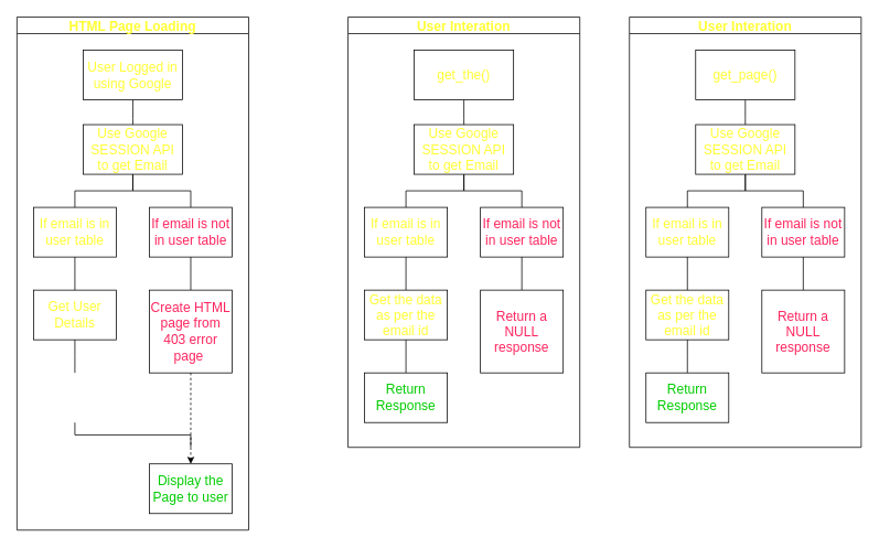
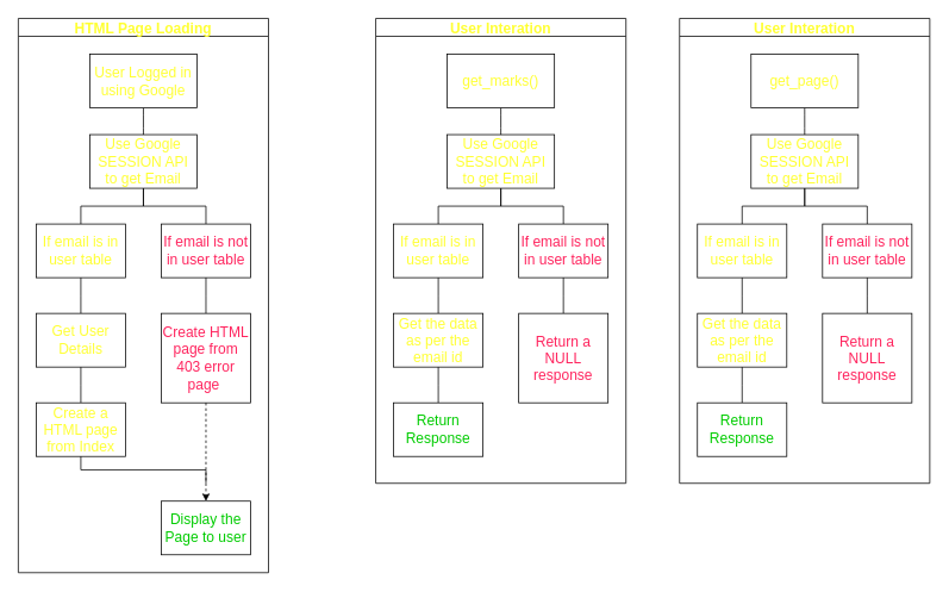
  <mxCell id="0" />
  <mxCell id="1" parent="0" />
  <mxCell id="2" value="HTML Page Loading" style="swimlane;startSize=20;horizontal=1;containerType=tree;newEdgeStyle={&quot;edgeStyle&quot;:&quot;elbowEdgeStyle&quot;,&quot;startArrow&quot;:&quot;none&quot;,&quot;endArrow&quot;:&quot;none&quot;};labelBackgroundColor=none;fontSize=16;fontColor=#FFFF33;" parent="1" vertex="1"><mxGeometry x="20" y="20" width="280" height="620" as="geometry"><mxRectangle x="690" y="240" width="100" height="20" as="alternateBounds" /></mxGeometry></mxCell>
  <mxCell id="3" value="" style="edgeStyle=elbowEdgeStyle;elbow=vertical;startArrow=none;endArrow=none;rounded=0;fontSize=16;fontColor=#FFFF33;" parent="2" edge="1"><mxGeometry relative="1" as="geometry"><mxPoint x="140" y="190" as="sourcePoint" /><mxPoint x="70" y="230" as="targetPoint" /></mxGeometry></mxCell>
  <mxCell id="4" value="" style="edgeStyle=elbowEdgeStyle;elbow=vertical;startArrow=none;endArrow=none;rounded=0;fontSize=16;fontColor=#FFFF33;" parent="2" target="7" edge="1"><mxGeometry relative="1" as="geometry"><mxPoint x="140" y="190" as="sourcePoint" /></mxGeometry></mxCell>
  <mxCell id="5" value="Use Google SESSION API to get Email" style="whiteSpace=wrap;html=1;align=center;treeFolding=1;treeMoving=1;newEdgeStyle={&quot;edgeStyle&quot;:&quot;elbowEdgeStyle&quot;,&quot;startArrow&quot;:&quot;none&quot;,&quot;endArrow&quot;:&quot;none&quot;};labelBackgroundColor=none;fontSize=16;fontColor=#FFFF33;" parent="2" vertex="1"><mxGeometry x="80" y="130" width="120" height="60" as="geometry" /></mxCell>
  <mxCell id="6" value="If email is in user table" style="whiteSpace=wrap;html=1;align=center;verticalAlign=middle;treeFolding=1;treeMoving=1;newEdgeStyle={&quot;edgeStyle&quot;:&quot;elbowEdgeStyle&quot;,&quot;startArrow&quot;:&quot;none&quot;,&quot;endArrow&quot;:&quot;none&quot;};labelBackgroundColor=none;fontSize=16;fontColor=#FFFF33;" parent="2" vertex="1"><mxGeometry x="20" y="230" width="100" height="60" as="geometry" /></mxCell>
  <mxCell id="7" value="If email is not in user table" style="whiteSpace=wrap;html=1;align=center;verticalAlign=middle;treeFolding=1;treeMoving=1;newEdgeStyle={&quot;edgeStyle&quot;:&quot;elbowEdgeStyle&quot;,&quot;startArrow&quot;:&quot;none&quot;,&quot;endArrow&quot;:&quot;none&quot;};labelBackgroundColor=none;fontSize=16;fontColor=#FF245E;" parent="2" vertex="1"><mxGeometry x="160" y="230" width="100" height="60" as="geometry" /></mxCell>
  <mxCell id="8" value="" style="edgeStyle=elbowEdgeStyle;elbow=vertical;startArrow=none;endArrow=none;rounded=0;fontSize=16;fontColor=#FFFF33;" parent="2" edge="1"><mxGeometry relative="1" as="geometry"><mxPoint x="70" y="290" as="sourcePoint" /><mxPoint x="70" y="330" as="targetPoint" /></mxGeometry></mxCell>
  <mxCell id="9" value="Get User Details" style="whiteSpace=wrap;html=1;align=center;verticalAlign=middle;treeFolding=1;treeMoving=1;newEdgeStyle={&quot;edgeStyle&quot;:&quot;elbowEdgeStyle&quot;,&quot;startArrow&quot;:&quot;none&quot;,&quot;endArrow&quot;:&quot;none&quot;};labelBackgroundColor=none;fontSize=16;fontColor=#FFFF33;" parent="2" vertex="1"><mxGeometry x="20" y="330" width="100" height="60" as="geometry" /></mxCell>
  <mxCell id="10" value="" style="edgeStyle=elbowEdgeStyle;elbow=vertical;startArrow=none;endArrow=none;rounded=0;fontSize=16;fontColor=#FFFF33;" parent="2" edge="1"><mxGeometry relative="1" as="geometry"><mxPoint x="70" y="390" as="sourcePoint" /><mxPoint x="70" y="430" as="targetPoint" /></mxGeometry></mxCell>
+ <mxCell id="11" value="Create a HTML page from Index" style="whiteSpace=wrap;html=1;align=center;verticalAlign=middle;treeFolding=1;treeMoving=1;newEdgeStyle={&quot;edgeStyle&quot;:&quot;elbowEdgeStyle&quot;,&quot;startArrow&quot;:&quot;none&quot;,&quot;endArrow&quot;:&quot;none&quot;};labelBackgroundColor=none;fontSize=16;fontColor=#FFFF33;" parent="2" vertex="1"><mxGeometry x="20" y="430" width="100" height="60" as="geometry" /></mxCell>
  <mxCell id="12" value="" style="edgeStyle=elbowEdgeStyle;elbow=vertical;startArrow=none;endArrow=none;rounded=0;fontSize=16;fontColor=#FFFF33;" parent="2" source="7" target="13" edge="1"><mxGeometry relative="1" as="geometry"><mxPoint x="830" y="430.0" as="sourcePoint" /></mxGeometry></mxCell>
  <mxCell id="13" value="Create HTML page from 403 error page&amp;nbsp;" style="whiteSpace=wrap;html=1;align=center;verticalAlign=middle;treeFolding=1;treeMoving=1;newEdgeStyle={&quot;edgeStyle&quot;:&quot;elbowEdgeStyle&quot;,&quot;startArrow&quot;:&quot;none&quot;,&quot;endArrow&quot;:&quot;none&quot;};labelBackgroundColor=none;fontSize=16;fontColor=#FF245E;" parent="2" vertex="1"><mxGeometry x="160" y="330" width="100" height="100" as="geometry" /></mxCell>
  <mxCell id="14" value="" style="edgeStyle=elbowEdgeStyle;elbow=vertical;startArrow=none;endArrow=none;rounded=0;fontSize=16;fontColor=#FFFF33;" parent="2" edge="1"><mxGeometry relative="1" as="geometry"><mxPoint x="70" y="490" as="sourcePoint" /><mxPoint x="210" y="520" as="targetPoint" /></mxGeometry></mxCell>
  <mxCell id="15" value="Display the Page to user" style="whiteSpace=wrap;html=1;align=center;verticalAlign=middle;treeFolding=1;treeMoving=1;newEdgeStyle={&quot;edgeStyle&quot;:&quot;elbowEdgeStyle&quot;,&quot;startArrow&quot;:&quot;none&quot;,&quot;endArrow&quot;:&quot;none&quot;};labelBackgroundColor=none;fontSize=16;fontColor=#00CC00;" parent="2" vertex="1"><mxGeometry x="160" y="540" width="100" height="60" as="geometry" /></mxCell>
  <mxCell id="16" value="" style="edgeStyle=elbowEdgeStyle;elbow=vertical;endArrow=classic;html=1;fontSize=16;fontColor=#FFFF33;exitX=0.5;exitY=1;exitDx=0;exitDy=0;entryX=0.5;entryY=0;entryDx=0;entryDy=0;dashed=1;" parent="2" source="13" target="15" edge="1"><mxGeometry width="50" height="50" relative="1" as="geometry"><mxPoint x="60" y="530" as="sourcePoint" /><mxPoint x="160" y="530" as="targetPoint" /></mxGeometry></mxCell>
  <mxCell id="17" value="" style="edgeStyle=elbowEdgeStyle;html=1;elbow=horizontal;startArrow=none;endArrow=none;" parent="2" source="5" target="18" edge="1"><mxGeometry relative="1" as="geometry" /></mxCell>
  <mxCell id="18" value="User Logged in using Google" style="whiteSpace=wrap;html=1;align=center;treeFolding=1;treeMoving=1;newEdgeStyle={&quot;edgeStyle&quot;:&quot;elbowEdgeStyle&quot;,&quot;startArrow&quot;:&quot;none&quot;,&quot;endArrow&quot;:&quot;none&quot;};labelBackgroundColor=none;fontSize=16;fontColor=#FFFF33;" parent="2" vertex="1"><mxGeometry x="80" y="40" width="120" height="60" as="geometry" /></mxCell>
  <mxCell id="19" value="User Interation" style="swimlane;startSize=20;horizontal=1;containerType=tree;newEdgeStyle={&quot;edgeStyle&quot;:&quot;elbowEdgeStyle&quot;,&quot;startArrow&quot;:&quot;none&quot;,&quot;endArrow&quot;:&quot;none&quot;};labelBackgroundColor=none;fontSize=16;fontColor=#FFFF33;" parent="1" vertex="1"><mxGeometry x="420" y="20" width="280" height="520" as="geometry"><mxRectangle x="690" y="240" width="100" height="20" as="alternateBounds" /></mxGeometry></mxCell>
  <mxCell id="20" value="" style="edgeStyle=elbowEdgeStyle;elbow=vertical;startArrow=none;endArrow=none;rounded=0;fontSize=16;fontColor=#FFFF33;" parent="19" edge="1"><mxGeometry relative="1" as="geometry"><mxPoint x="140" y="190" as="sourcePoint" /><mxPoint x="70" y="230" as="targetPoint" /></mxGeometry></mxCell>
  <mxCell id="21" value="" style="edgeStyle=elbowEdgeStyle;elbow=vertical;startArrow=none;endArrow=none;rounded=0;fontSize=16;fontColor=#FFFF33;" parent="19" target="24" edge="1"><mxGeometry relative="1" as="geometry"><mxPoint x="140" y="190" as="sourcePoint" /></mxGeometry></mxCell>
  <mxCell id="22" value="Use Google SESSION API to get Email" style="whiteSpace=wrap;html=1;align=center;treeFolding=1;treeMoving=1;newEdgeStyle={&quot;edgeStyle&quot;:&quot;elbowEdgeStyle&quot;,&quot;startArrow&quot;:&quot;none&quot;,&quot;endArrow&quot;:&quot;none&quot;};labelBackgroundColor=none;fontSize=16;fontColor=#FFFF33;" parent="19" vertex="1"><mxGeometry x="80" y="130" width="120" height="60" as="geometry" /></mxCell>
  <mxCell id="23" value="If email is in user table" style="whiteSpace=wrap;html=1;align=center;verticalAlign=middle;treeFolding=1;treeMoving=1;newEdgeStyle={&quot;edgeStyle&quot;:&quot;elbowEdgeStyle&quot;,&quot;startArrow&quot;:&quot;none&quot;,&quot;endArrow&quot;:&quot;none&quot;};labelBackgroundColor=none;fontSize=16;fontColor=#FFFF33;" parent="19" vertex="1"><mxGeometry x="20" y="230" width="100" height="60" as="geometry" /></mxCell>
  <mxCell id="24" value="If email is not in user table" style="whiteSpace=wrap;html=1;align=center;verticalAlign=middle;treeFolding=1;treeMoving=1;newEdgeStyle={&quot;edgeStyle&quot;:&quot;elbowEdgeStyle&quot;,&quot;startArrow&quot;:&quot;none&quot;,&quot;endArrow&quot;:&quot;none&quot;};labelBackgroundColor=none;fontSize=16;fontColor=#FF245E;" parent="19" vertex="1"><mxGeometry x="160" y="230" width="100" height="60" as="geometry" /></mxCell>
  <mxCell id="25" value="" style="edgeStyle=elbowEdgeStyle;elbow=vertical;startArrow=none;endArrow=none;rounded=0;fontSize=16;fontColor=#FFFF33;" parent="19" edge="1"><mxGeometry relative="1" as="geometry"><mxPoint x="70" y="290" as="sourcePoint" /><mxPoint x="70" y="330" as="targetPoint" /></mxGeometry></mxCell>
  <mxCell id="26" value="Get the data as per the email id" style="whiteSpace=wrap;html=1;align=center;verticalAlign=middle;treeFolding=1;treeMoving=1;newEdgeStyle={&quot;edgeStyle&quot;:&quot;elbowEdgeStyle&quot;,&quot;startArrow&quot;:&quot;none&quot;,&quot;endArrow&quot;:&quot;none&quot;};labelBackgroundColor=none;fontSize=16;fontColor=#FFFF33;" parent="19" vertex="1"><mxGeometry x="20" y="330" width="100" height="60" as="geometry" /></mxCell>
  <mxCell id="27" value="" style="edgeStyle=elbowEdgeStyle;elbow=vertical;startArrow=none;endArrow=none;rounded=0;fontSize=16;fontColor=#FFFF33;" parent="19" edge="1"><mxGeometry relative="1" as="geometry"><mxPoint x="70" y="390" as="sourcePoint" /><mxPoint x="70" y="430" as="targetPoint" /></mxGeometry></mxCell>
  <mxCell id="28" value="Return Response" style="whiteSpace=wrap;html=1;align=center;verticalAlign=middle;treeFolding=1;treeMoving=1;newEdgeStyle={&quot;edgeStyle&quot;:&quot;elbowEdgeStyle&quot;,&quot;startArrow&quot;:&quot;none&quot;,&quot;endArrow&quot;:&quot;none&quot;};labelBackgroundColor=none;fontSize=16;fontColor=#00CC00;" parent="19" vertex="1"><mxGeometry x="20" y="430" width="100" height="60" as="geometry" /></mxCell>
  <mxCell id="29" value="" style="edgeStyle=elbowEdgeStyle;elbow=vertical;startArrow=none;endArrow=none;rounded=0;fontSize=16;fontColor=#FFFF33;" parent="19" source="24" target="30" edge="1"><mxGeometry relative="1" as="geometry"><mxPoint x="830" y="430.0" as="sourcePoint" /></mxGeometry></mxCell>
  <mxCell id="30" value="Return a NULL response" style="whiteSpace=wrap;html=1;align=center;verticalAlign=middle;treeFolding=1;treeMoving=1;newEdgeStyle={&quot;edgeStyle&quot;:&quot;elbowEdgeStyle&quot;,&quot;startArrow&quot;:&quot;none&quot;,&quot;endArrow&quot;:&quot;none&quot;};labelBackgroundColor=none;fontSize=16;fontColor=#FF245E;" parent="19" vertex="1"><mxGeometry x="160" y="330" width="100" height="100" as="geometry" /></mxCell>
  <mxCell id="31" value="" style="edgeStyle=elbowEdgeStyle;html=1;elbow=horizontal;startArrow=none;endArrow=none;" parent="19" source="22" target="32" edge="1"><mxGeometry relative="1" as="geometry" /></mxCell>
- <mxCell id="32" value="get_the()" style="whiteSpace=wrap;html=1;align=center;treeFolding=1;treeMoving=1;newEdgeStyle={&quot;edgeStyle&quot;:&quot;elbowEdgeStyle&quot;,&quot;startArrow&quot;:&quot;none&quot;,&quot;endArrow&quot;:&quot;none&quot;};labelBackgroundColor=none;fontSize=16;fontColor=#FFFF33;" parent="19" vertex="1"><mxGeometry x="80" y="40" width="120" height="60" as="geometry" /></mxCell>
+ <mxCell id="32" value="get_marks()" style="whiteSpace=wrap;html=1;align=center;treeFolding=1;treeMoving=1;newEdgeStyle={&quot;edgeStyle&quot;:&quot;elbowEdgeStyle&quot;,&quot;startArrow&quot;:&quot;none&quot;,&quot;endArrow&quot;:&quot;none&quot;};labelBackgroundColor=none;fontSize=16;fontColor=#FFFF33;" parent="19" vertex="1"><mxGeometry x="80" y="40" width="120" height="60" as="geometry" /></mxCell>
  <mxCell id="33" value="User Interation" style="swimlane;startSize=20;horizontal=1;containerType=tree;newEdgeStyle={&quot;edgeStyle&quot;:&quot;elbowEdgeStyle&quot;,&quot;startArrow&quot;:&quot;none&quot;,&quot;endArrow&quot;:&quot;none&quot;};labelBackgroundColor=none;fontSize=16;fontColor=#FFFF33;" parent="1" vertex="1"><mxGeometry x="760" y="20" width="280" height="520" as="geometry"><mxRectangle x="690" y="240" width="100" height="20" as="alternateBounds" /></mxGeometry></mxCell>
  <mxCell id="34" value="" style="edgeStyle=elbowEdgeStyle;elbow=vertical;startArrow=none;endArrow=none;rounded=0;fontSize=16;fontColor=#FFFF33;" parent="33" edge="1"><mxGeometry relative="1" as="geometry"><mxPoint x="140" y="190" as="sourcePoint" /><mxPoint x="70" y="230" as="targetPoint" /></mxGeometry></mxCell>
  <mxCell id="35" value="" style="edgeStyle=elbowEdgeStyle;elbow=vertical;startArrow=none;endArrow=none;rounded=0;fontSize=16;fontColor=#FFFF33;" parent="33" target="38" edge="1"><mxGeometry relative="1" as="geometry"><mxPoint x="140" y="190" as="sourcePoint" /></mxGeometry></mxCell>
  <mxCell id="36" value="Use Google SESSION API to get Email" style="whiteSpace=wrap;html=1;align=center;treeFolding=1;treeMoving=1;newEdgeStyle={&quot;edgeStyle&quot;:&quot;elbowEdgeStyle&quot;,&quot;startArrow&quot;:&quot;none&quot;,&quot;endArrow&quot;:&quot;none&quot;};labelBackgroundColor=none;fontSize=16;fontColor=#FFFF33;" parent="33" vertex="1"><mxGeometry x="80" y="130" width="120" height="60" as="geometry" /></mxCell>
  <mxCell id="37" value="If email is in user table" style="whiteSpace=wrap;html=1;align=center;verticalAlign=middle;treeFolding=1;treeMoving=1;newEdgeStyle={&quot;edgeStyle&quot;:&quot;elbowEdgeStyle&quot;,&quot;startArrow&quot;:&quot;none&quot;,&quot;endArrow&quot;:&quot;none&quot;};labelBackgroundColor=none;fontSize=16;fontColor=#FFFF33;" parent="33" vertex="1"><mxGeometry x="20" y="230" width="100" height="60" as="geometry" /></mxCell>
  <mxCell id="38" value="If email is not in user table" style="whiteSpace=wrap;html=1;align=center;verticalAlign=middle;treeFolding=1;treeMoving=1;newEdgeStyle={&quot;edgeStyle&quot;:&quot;elbowEdgeStyle&quot;,&quot;startArrow&quot;:&quot;none&quot;,&quot;endArrow&quot;:&quot;none&quot;};labelBackgroundColor=none;fontSize=16;fontColor=#FF245E;" parent="33" vertex="1"><mxGeometry x="160" y="230" width="100" height="60" as="geometry" /></mxCell>
  <mxCell id="39" value="" style="edgeStyle=elbowEdgeStyle;elbow=vertical;startArrow=none;endArrow=none;rounded=0;fontSize=16;fontColor=#FFFF33;" parent="33" edge="1"><mxGeometry relative="1" as="geometry"><mxPoint x="70" y="290" as="sourcePoint" /><mxPoint x="70" y="330" as="targetPoint" /></mxGeometry></mxCell>
  <mxCell id="40" value="Get the data as per the email id" style="whiteSpace=wrap;html=1;align=center;verticalAlign=middle;treeFolding=1;treeMoving=1;newEdgeStyle={&quot;edgeStyle&quot;:&quot;elbowEdgeStyle&quot;,&quot;startArrow&quot;:&quot;none&quot;,&quot;endArrow&quot;:&quot;none&quot;};labelBackgroundColor=none;fontSize=16;fontColor=#FFFF33;" parent="33" vertex="1"><mxGeometry x="20" y="330" width="100" height="60" as="geometry" /></mxCell>
  <mxCell id="41" value="" style="edgeStyle=elbowEdgeStyle;elbow=vertical;startArrow=none;endArrow=none;rounded=0;fontSize=16;fontColor=#FFFF33;" parent="33" edge="1"><mxGeometry relative="1" as="geometry"><mxPoint x="70" y="390" as="sourcePoint" /><mxPoint x="70" y="430" as="targetPoint" /></mxGeometry></mxCell>
  <mxCell id="42" value="Return Response" style="whiteSpace=wrap;html=1;align=center;verticalAlign=middle;treeFolding=1;treeMoving=1;newEdgeStyle={&quot;edgeStyle&quot;:&quot;elbowEdgeStyle&quot;,&quot;startArrow&quot;:&quot;none&quot;,&quot;endArrow&quot;:&quot;none&quot;};labelBackgroundColor=none;fontSize=16;fontColor=#00CC00;" parent="33" vertex="1"><mxGeometry x="20" y="430" width="100" height="60" as="geometry" /></mxCell>
  <mxCell id="43" value="" style="edgeStyle=elbowEdgeStyle;elbow=vertical;startArrow=none;endArrow=none;rounded=0;fontSize=16;fontColor=#FFFF33;" parent="33" source="38" target="44" edge="1"><mxGeometry relative="1" as="geometry"><mxPoint x="830" y="430.0" as="sourcePoint" /></mxGeometry></mxCell>
  <mxCell id="44" value="Return a NULL response" style="whiteSpace=wrap;html=1;align=center;verticalAlign=middle;treeFolding=1;treeMoving=1;newEdgeStyle={&quot;edgeStyle&quot;:&quot;elbowEdgeStyle&quot;,&quot;startArrow&quot;:&quot;none&quot;,&quot;endArrow&quot;:&quot;none&quot;};labelBackgroundColor=none;fontSize=16;fontColor=#FF245E;" parent="33" vertex="1"><mxGeometry x="160" y="330" width="100" height="100" as="geometry" /></mxCell>
  <mxCell id="45" value="" style="edgeStyle=elbowEdgeStyle;html=1;elbow=horizontal;startArrow=none;endArrow=none;" parent="33" source="36" target="46" edge="1"><mxGeometry relative="1" as="geometry" /></mxCell>
  <mxCell id="46" value="get_page()" style="whiteSpace=wrap;html=1;align=center;treeFolding=1;treeMoving=1;newEdgeStyle={&quot;edgeStyle&quot;:&quot;elbowEdgeStyle&quot;,&quot;startArrow&quot;:&quot;none&quot;,&quot;endArrow&quot;:&quot;none&quot;};labelBackgroundColor=none;fontSize=16;fontColor=#FFFF33;" parent="33" vertex="1"><mxGeometry x="80" y="40" width="120" height="60" as="geometry" /></mxCell>
